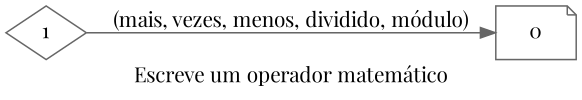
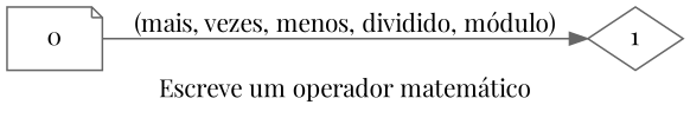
  digraph {
    alias=true
    desc="Escreve um operador matemático (*, -, +, /, '%') pensando para ser usado com expressões"
    label="Escreve um operador matemático"
    lang="pt-BR"
    langName="Português"
    rankdir=LR
    title="Escreve uma operador matemático"
    fontname="Playfair Display"
    node [color=gray40 fontname="Playfair Display"]
    1 [shape=diamond]
    0 [shape=note]
-   1 -> 0 [disableSpellcheck=true label="(mais, vezes, menos, dividido, módulo)" store=mathOperator color=gray40 fontname="Playfair Display"]
+   0 -> 1 [disableSpellcheck=true label="(mais, vezes, menos, dividido, módulo)" store=mathOperator color=gray40 fontname="Playfair Display"]
  }
